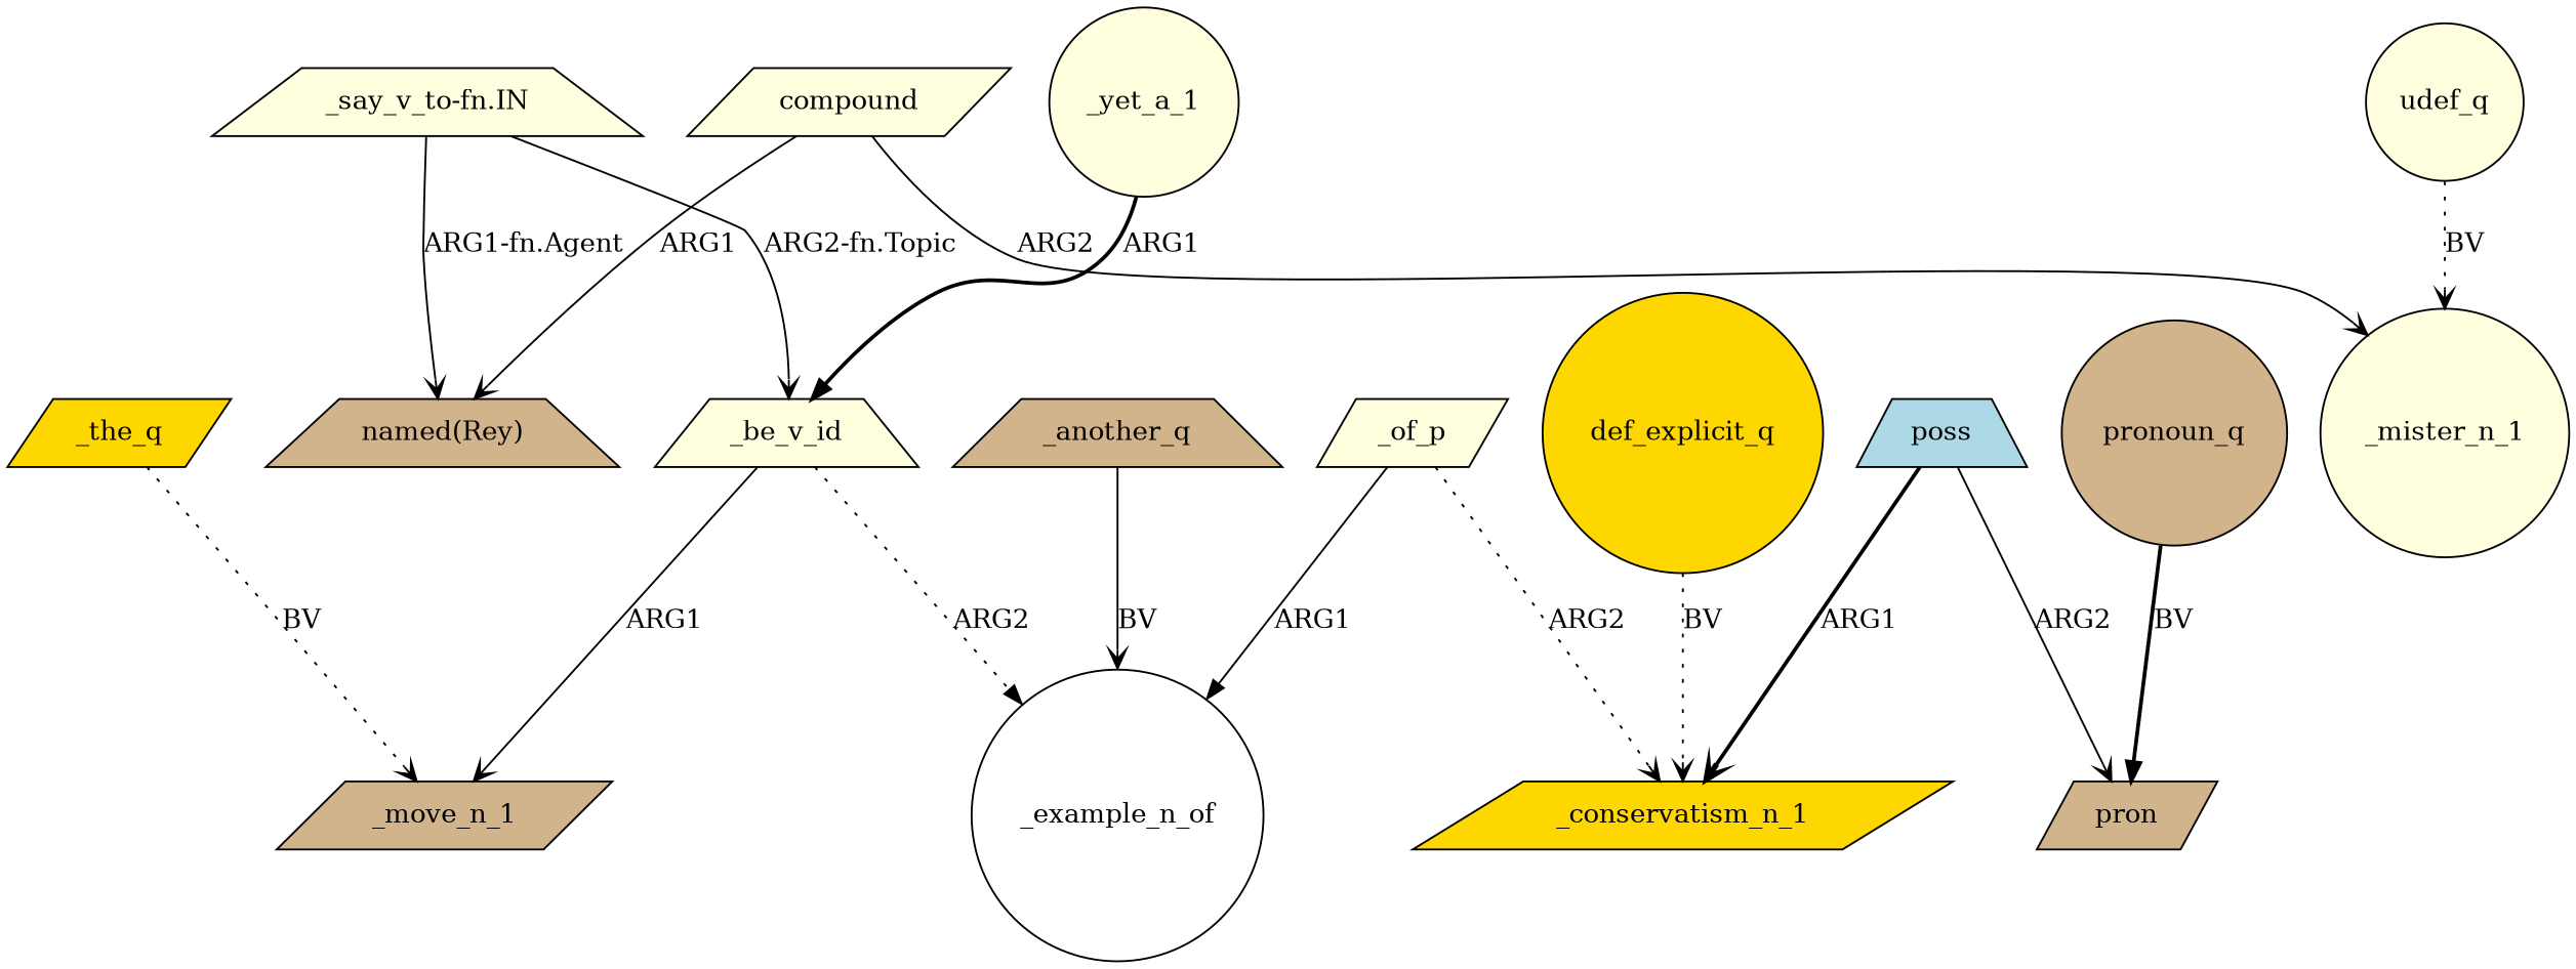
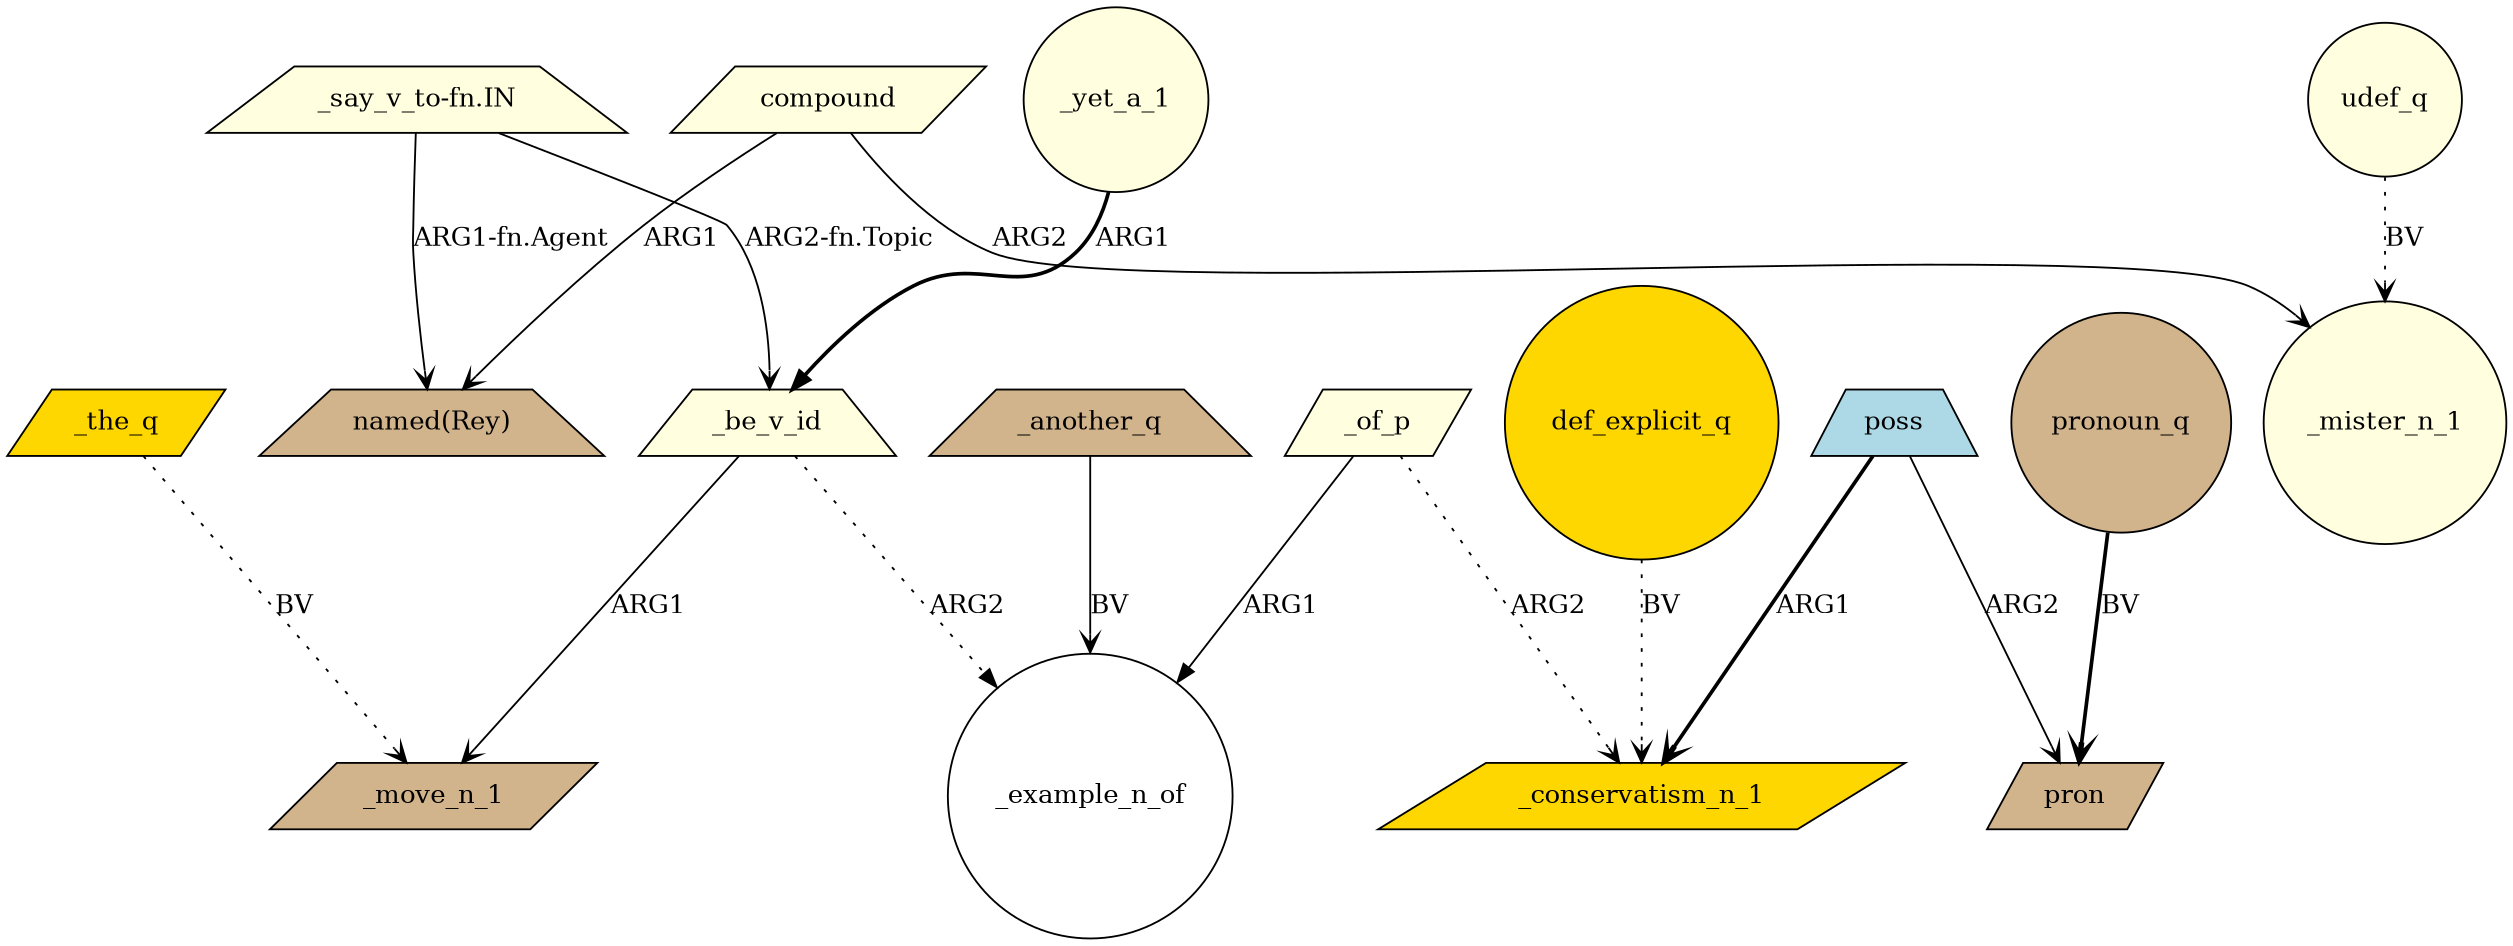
  digraph {
    node [fillcolor=lightyellow shape=parallelogram style=filled]
    edge [arrowhead=vee style=solid]
    "named(Rey)" [fillcolor=tan shape=trapezium]
    "_say_v_to-fn.IN" [shape=trapezium]
    _be_v_id [shape=trapezium]
    _move_n_1 [fillcolor=tan]
    _example_n_of [fillcolor=white shape=circle]
    udef_q [shape=circle]
    _mister_n_1 [shape=circle]
    _another_q [fillcolor=tan shape=trapezium]
    _of_p
    _conservatism_n_1 [fillcolor=gold]
    poss [fillcolor=lightblue shape=trapezium]
    pron [fillcolor=tan]
    def_explicit_q [fillcolor=gold shape=circle]
    _the_q [fillcolor=gold]
    compound
    _yet_a_1 [shape=circle]
    pronoun_q [fillcolor=tan shape=circle]
    "_say_v_to-fn.IN" -> "named(Rey)" [label="ARG1-fn.Agent"]
    "_say_v_to-fn.IN" -> _be_v_id [label="ARG2-fn.Topic"]
    _be_v_id -> _move_n_1 [label=ARG1]
    _be_v_id -> _example_n_of [arrowhead=normal label=ARG2 style=dotted]
    udef_q -> _mister_n_1 [label=BV style=dotted]
    _another_q -> _example_n_of [label=BV]
    _of_p -> _example_n_of [arrowhead=normal label=ARG1]
    _of_p -> _conservatism_n_1 [label=ARG2 style=dotted]
    poss -> _conservatism_n_1 [label=ARG1 style=bold]
    poss -> pron [label=ARG2]
    def_explicit_q -> _conservatism_n_1 [label=BV style=dotted]
    _the_q -> _move_n_1 [label=BV style=dotted]
    compound -> "named(Rey)" [label=ARG1]
    compound -> _mister_n_1 [label=ARG2]
    _yet_a_1 -> _be_v_id [arrowhead=normal label=ARG1 style=bold]
-   pronoun_q -> pron [arrowhead=normal label=BV style=bold]
+   pronoun_q -> pron [label=BV style=bold]
  }
